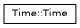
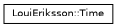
  digraph {
    rankdir=TB
-   n1 [color=black fillcolor=white fontname=Helvetica fontsize=10 height=0.2 label="Time::Time" shape=record style=filled width=0.4]
+   n1 [color=black fillcolor=white fontname=Helvetica fontsize=10 height=0.2 label="LouiEriksson::Time" shape=record style=filled width=0.4]
  }
